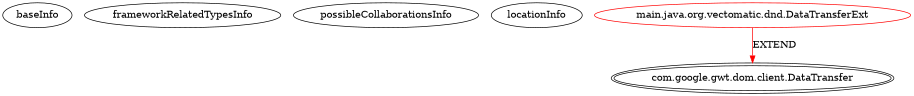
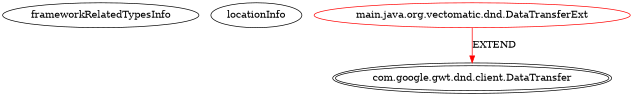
  digraph {
-   baseInfo [category=extension_graph graphId=3454 isAnonymous=false possibleRelation=false]
    frameworkRelatedTypesInfo [0="com.google.gwt.dom.client.DataTransfer"]
-   possibleCollaborationsInfo
    locationInfo [contextSignature=DataTransferExt filePath="/laaglu-lib-gwt-file/lib-gwt-file-master/src/main/java/org/vectomatic/dnd/DataTransferExt.java" graphId=3454 projectName="laaglu-lib-gwt-file"]
    n5 [color=red isFrameworkType=false label="main.java.org.vectomatic.dnd.DataTransferExt" vertexType=ROOT_CLIENT_CLASS_DECLARATION]
-   n6 [isFrameworkType=true label="com.google.gwt.dom.client.DataTransfer" peripheries=2 vertexType=FRAMEWORK_CLASS_TYPE]
+   n6 [isFrameworkType=true label="com.google.gwt.dnd.client.DataTransfer" peripheries=2 vertexType=FRAMEWORK_CLASS_TYPE]
    n5 -> n6 [color=red label=EXTEND]
  }
